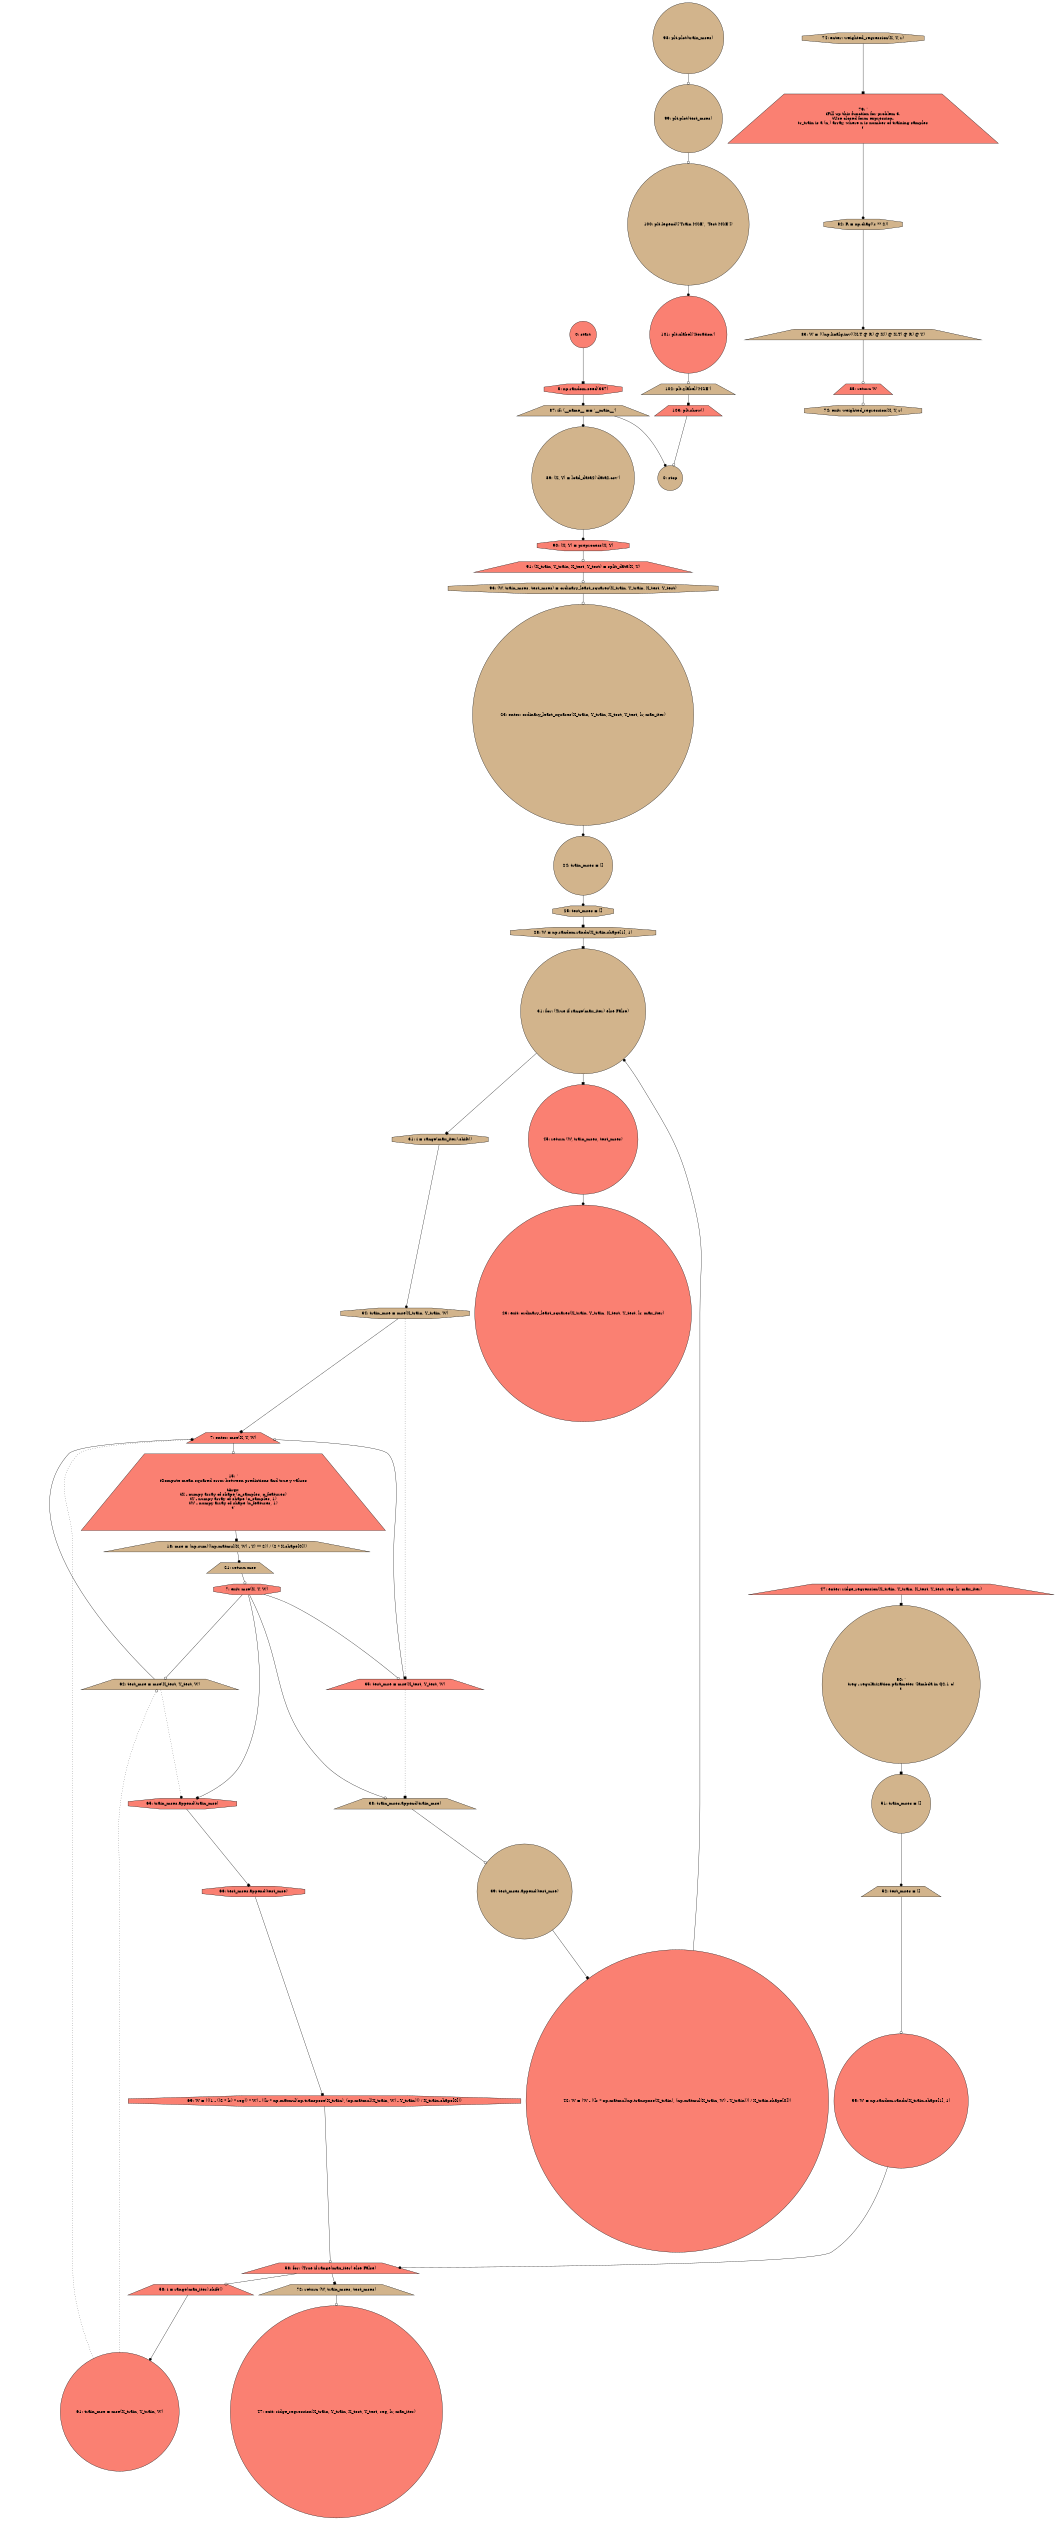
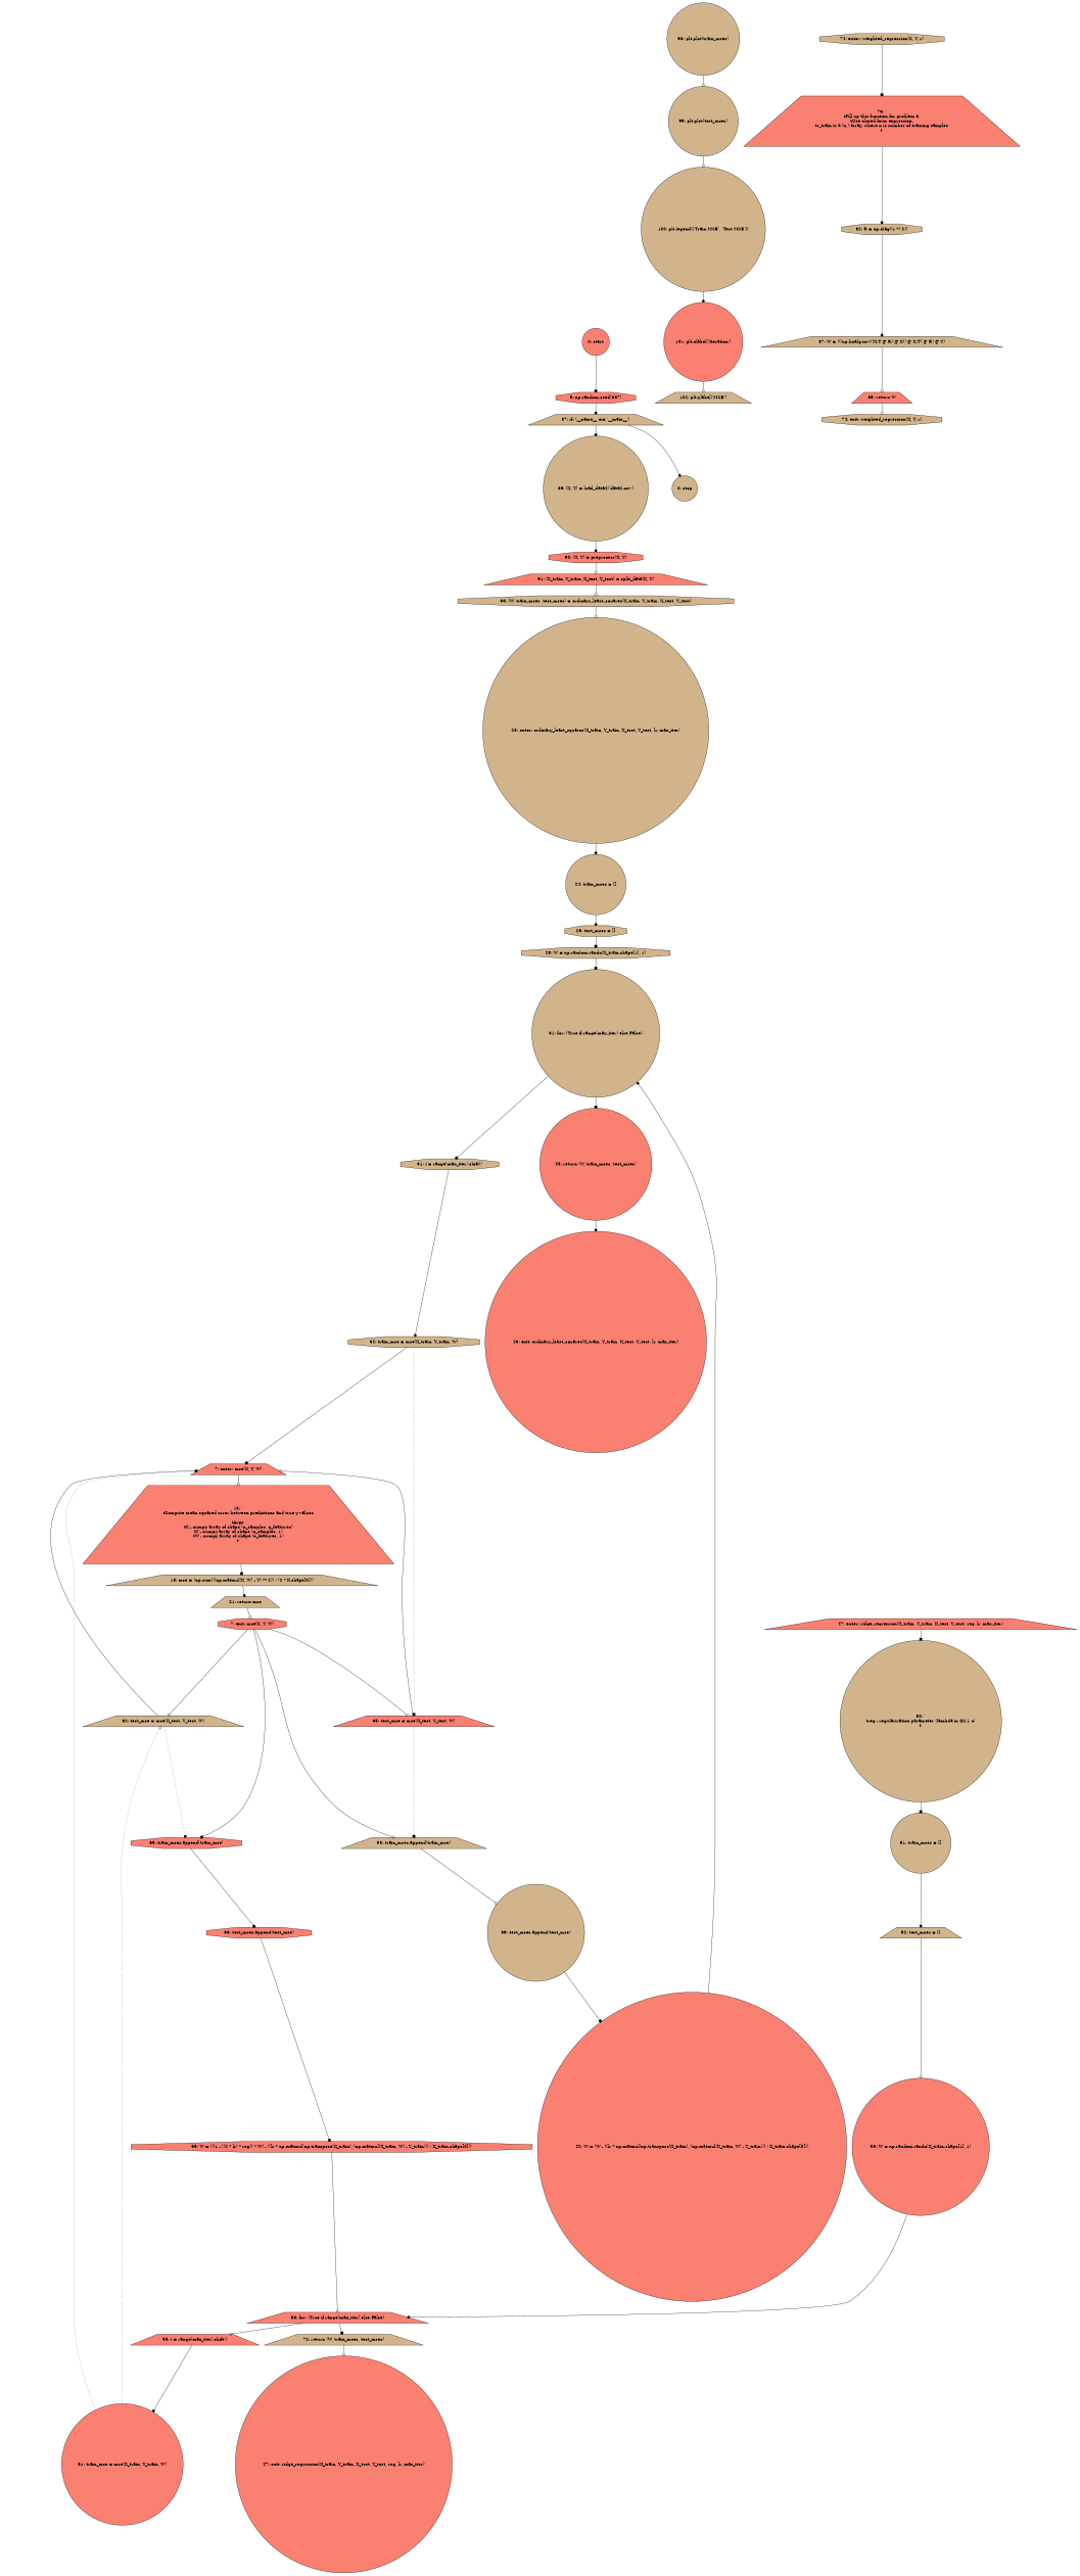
  strict digraph {
    node [fillcolor=tan shape=circle style=filled]
    edge [arrowhead=odot]
    n1 [fillcolor=salmon label="0: start"]
    n2 [fillcolor=salmon label="5: np.random.seed(337)" shape=octagon]
    n3 [label="87: if: (__name__ == '__main__')" shape=trapezium]
    n4 [label="89: (X, Y) = load_data2('data2.csv')"]
    n5 [label="0: stop"]
    n6 [fillcolor=salmon label="90: (X, Y) = preprocess(X, Y)" shape=octagon]
    n7 [fillcolor=salmon label="91: (X_train, Y_train, X_test, Y_test) = split_data(X, Y)" shape=trapezium]
    n8 [fillcolor=salmon label="7: enter: mse(X, Y, W)" shape=trapezium]
    n9 [fillcolor=salmon label="15: '\n\tCompute mean squared error between predictions and true y values\n\n\tArgs:\n\tX - numpy array of shape (n_samples, n_features)\n\tY - numpy array of shape (n_samples, 1)\n\tW - numpy array of shape (n_features, 1)\n\t'" shape=trapezium]
    n10 [label="18: mse = (np.sum(((np.matmul(X, W) - Y) ** 2)) / (2 * X.shape[0]))" shape=trapezium]
    n11 [label="21: return mse" shape=trapezium]
    n12 [fillcolor=salmon label="7: exit: mse(X, Y, W)" shape=octagon]
    n13 [label="34: train_mse = mse(X_train, Y_train, W)" shape=octagon]
    n14 [fillcolor=salmon label="35: test_mse = mse(X_test, Y_test, W)" shape=trapezium]
    n15 [label="38: train_mses.append(train_mse)" shape=trapezium]
    n16 [label="39: test_mses.append(test_mse)"]
    n17 [fillcolor=salmon label="42: W = (W - ((lr * np.matmul(np.transpose(X_train), (np.matmul(X_train, W) - Y_train))) / X_train.shape[0]))"]
    n18 [label="31: for: (True if range(max_iter) else False)"]
    n19 [fillcolor=salmon label="61: train_mse = mse(X_train, Y_train, W)"]
    n20 [label="62: test_mse = mse(X_test, Y_test, W)" shape=trapezium]
    n21 [fillcolor=salmon label="65: train_mses.append(train_mse)" shape=octagon]
    n22 [fillcolor=salmon label="66: test_mses.append(test_mse)" shape=octagon]
    n23 [fillcolor=salmon label="69: W = (((1 - ((2 * lr) * reg)) * W) - ((lr * np.matmul(np.transpose(X_train), (np.matmul(X_train, W) - Y_train))) / X_train.shape[0]))" shape=octagon]
    n24 [fillcolor=salmon label="58: for: (True if range(max_iter) else False)" shape=trapezium]
    n25 [label="23: enter: ordinary_least_squares(X_train, Y_train, X_test, Y_test, lr, max_iter)"]
    n26 [label="24: train_mses = []"]
    n27 [label="25: test_mses = []" shape=octagon]
    n28 [label="28: W = np.random.randn(X_train.shape[1], 1)" shape=octagon]
    n29 [label="93: (W, train_mses, test_mses) = ordinary_least_squares(X_train, Y_train, X_test, Y_test)" shape=octagon]
    n30 [label="98: plt.plot(train_mses)"]
    n31 [label="99: plt.plot(test_mses)"]
    n32 [label="100: plt.legend(['Train MSE', 'Test MSE'])"]
    n33 [fillcolor=salmon label="23: exit: ordinary_least_squares(X_train, Y_train, X_test, Y_test, lr, max_iter)"]
    n34 [fillcolor=salmon label="45: return (W, train_mses, test_mses)"]
    n35 [label="31: i = range(max_iter).shift()" shape=octagon]
    n36 [fillcolor=salmon label="47: enter: ridge_regression(X_train, Y_train, X_test, Y_test, reg, lr, max_iter)" shape=trapezium]
    n37 [label="50: '\n\treg - regularization parameter (lambda in Q2.1 c)\n\t'"]
    n38 [label="51: train_mses = []"]
    n39 [label="52: test_mses = []" shape=trapezium]
    n40 [fillcolor=salmon label="55: W = np.random.randn(X_train.shape[1], 1)"]
    n41 [fillcolor=salmon label="47: exit: ridge_regression(X_train, Y_train, X_test, Y_test, reg, lr, max_iter)"]
    n42 [label="72: return (W, train_mses, test_mses)" shape=trapezium]
    n43 [fillcolor=salmon label="58: i = range(max_iter).shift()" shape=trapezium]
    n44 [label="74: enter: weighted_regression(X, Y, r)" shape=octagon]
    n45 [fillcolor=salmon label="79: '\n\tFill up this function for problem 3.\n\tUse closed form expression.\n\tr_train is a (n,) array, where n is number of training samples\n\t'" shape=trapezium]
    n46 [label="82: R = np.diag((r ** 2))" shape=octagon]
-   n47 [label="83: W = (((np.linalg.inv(((X.T @ R) @ X)) @ X.T) @ R) @ Y)" shape=trapezium]
+   n47 [label="87: W = (((np.linalg.inv(((X.T @ R) @ X)) @ X.T) @ R) @ Y)" shape=trapezium]
    n48 [fillcolor=salmon label="85: return W" shape=trapezium]
    n49 [label="74: exit: weighted_regression(X, Y, r)" shape=octagon]
    n50 [fillcolor=salmon label="101: plt.xlabel('Iteration')"]
    n51 [label="102: plt.ylabel('MSE')" shape=trapezium]
-   n52 [fillcolor=salmon label="103: plt.show()" shape=trapezium]
    n1 -> n2 [arrowhead=box]
    n2 -> n3 [arrowhead=dot]
    n3 -> n4 [arrowhead=dot]
    n3 -> n5 [arrowhead=dot]
    n4 -> n6 [arrowhead=dot]
    n6 -> n7
    n7 -> n29
    n8 -> n9
    n9 -> n10 [arrowhead=box]
    n10 -> n11 [arrowhead=dot]
    n11 -> n12
    n12 -> n14
    n12 -> n15
    n12 -> n20
    n12 -> n21 [arrowhead=box]
    n13 -> n8 [arrowhead=box]
    n13 -> n14 [arrowhead=box style=dotted weight=100]
    n14 -> n8
    n14 -> n15 [arrowhead=box style=dotted weight=100]
    n15 -> n16
    n16 -> n17 [arrowhead=box]
    n17 -> n18 [arrowhead=dot]
    n18 -> n34 [arrowhead=box]
    n18 -> n35 [arrowhead=box]
    n19 -> n8 [arrowhead=dot style=dotted]
    n19 -> n20 [style=dotted weight=100]
    n20 -> n8
    n20 -> n21 [arrowhead=dot style=dotted weight=100]
    n21 -> n22 [arrowhead=box]
    n22 -> n23 [arrowhead=box]
    n23 -> n24
    n24 -> n42 [arrowhead=box]
    n24 -> n43
    n25 -> n26 [arrowhead=dot]
    n26 -> n27 [arrowhead=dot]
    n27 -> n28 [arrowhead=box]
    n28 -> n18 [arrowhead=box]
    n29 -> n25
    n30 -> n31
    n31 -> n32
    n32 -> n50 [arrowhead=dot]
    n34 -> n33 [arrowhead=dot]
    n35 -> n13 [arrowhead=dot]
    n36 -> n37 [arrowhead=box]
    n37 -> n38 [arrowhead=box]
    n38 -> n39 [arrowhead=dot]
    n39 -> n40
    n40 -> n24 [arrowhead=dot]
    n42 -> n41
    n43 -> n19 [arrowhead=dot]
    n44 -> n45 [arrowhead=box]
    n45 -> n46 [arrowhead=dot]
    n46 -> n47 [arrowhead=dot]
    n47 -> n48
    n48 -> n49
    n50 -> n51
-   n51 -> n52 [arrowhead=box]
-   n52 -> n5
  }
